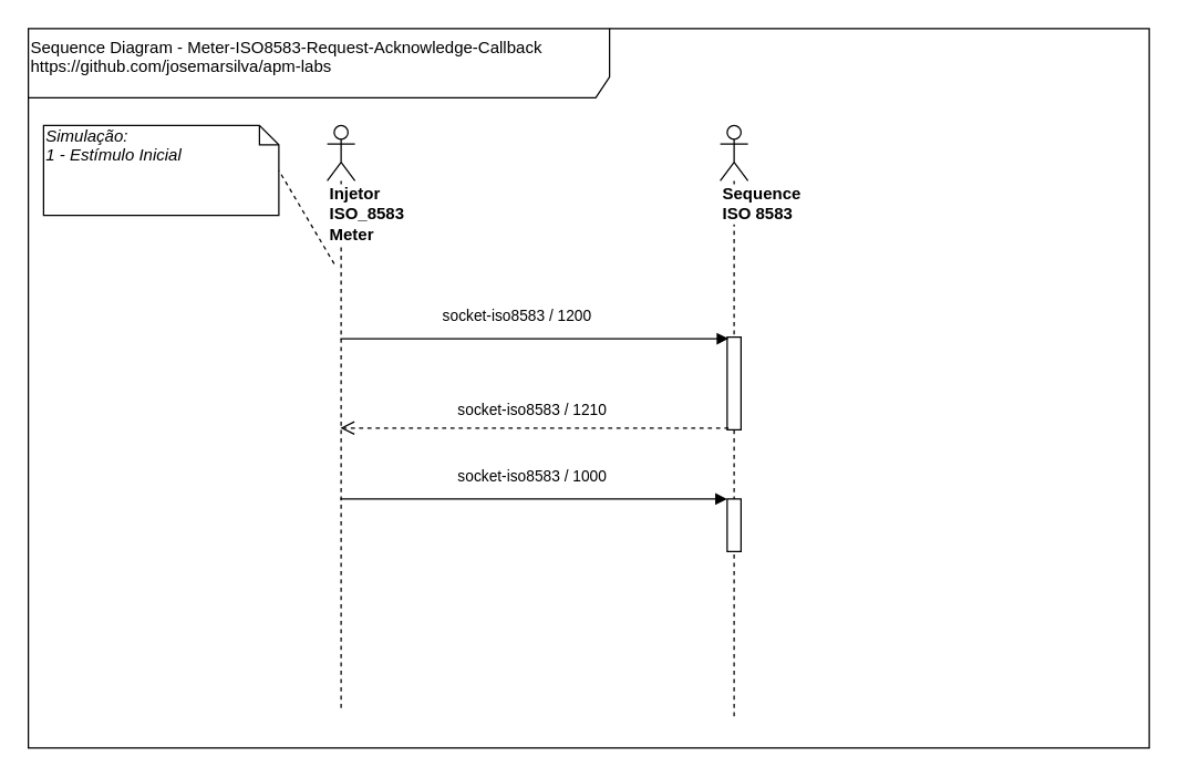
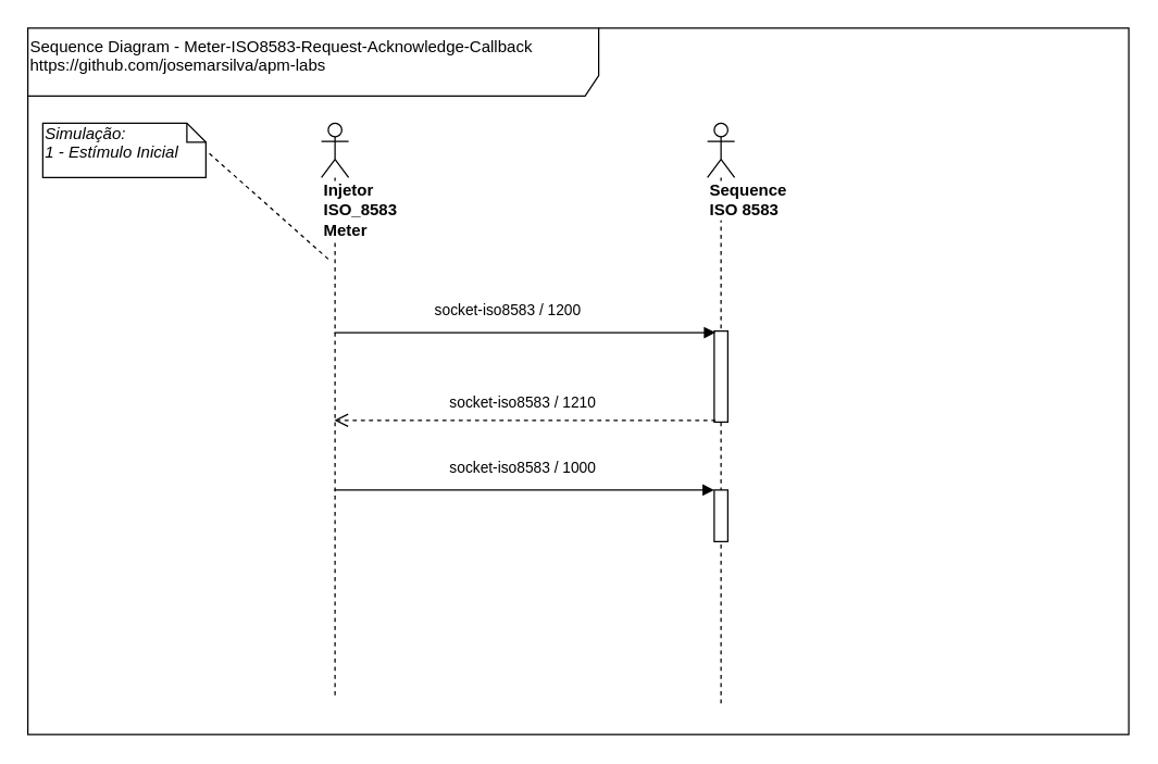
  <mxCell id="0" />
  <mxCell id="1" parent="0" />
  <mxCell id="2" value="&lt;div&gt;&lt;/div&gt;Sequence Diagram - Meter-ISO8583-Request-Acknowledge-Callback&lt;br&gt;https://github.com/josemarsilva/apm-labs&lt;div&gt;&lt;br&gt;&lt;/div&gt;" style="shape=umlFrame;whiteSpace=wrap;html=1;width=420;height=50;verticalAlign=top;align=left;" parent="1" vertex="1"><mxGeometry x="20" y="20" width="810" height="520" as="geometry" /></mxCell>
  <mxCell id="3" value="&lt;span&gt;Injetor&amp;nbsp;&lt;br&gt;ISO_8583&lt;br&gt;&lt;/span&gt;Meter&lt;span&gt;&lt;br&gt;&lt;/span&gt;" style="shape=umlLifeline;participant=umlActor;perimeter=lifelinePerimeter;whiteSpace=wrap;html=1;container=1;collapsible=0;recursiveResize=0;verticalAlign=top;spacingTop=36;labelBackgroundColor=#ffffff;outlineConnect=0;align=left;fontStyle=1" parent="1" vertex="1"><mxGeometry x="236" y="90" width="20" height="423" as="geometry" /></mxCell>
  <mxCell id="4" value="Sequence&lt;br&gt;ISO 8583" style="shape=umlLifeline;participant=umlActor;perimeter=lifelinePerimeter;whiteSpace=wrap;html=1;container=1;collapsible=0;recursiveResize=0;verticalAlign=top;spacingTop=36;labelBackgroundColor=#ffffff;outlineConnect=0;align=left;fontStyle=1" parent="1" vertex="1"><mxGeometry x="520" y="90" width="20" height="430" as="geometry" /></mxCell>
  <mxCell id="5" value="" style="html=1;points=[];perimeter=orthogonalPerimeter;" parent="4" vertex="1"><mxGeometry x="5" y="153" width="10" height="67" as="geometry" /></mxCell>
  <mxCell id="6" value="" style="html=1;points=[];perimeter=orthogonalPerimeter;" parent="4" vertex="1"><mxGeometry x="5" y="270" width="10" height="38" as="geometry" /></mxCell>
  <mxCell id="7" value="socket-iso8583 / 1200" style="html=1;verticalAlign=bottom;endArrow=block;entryX=0.1;entryY=0.017;entryPerimeter=0;" parent="1" source="3" target="5" edge="1"><mxGeometry x="-0.091" y="7" relative="1" as="geometry"><mxPoint x="263" y="244" as="sourcePoint" /><mxPoint x="1251" y="306" as="targetPoint" /><mxPoint as="offset" /></mxGeometry></mxCell>
  <mxCell id="8" value="socket-iso8583 / 1210" style="html=1;verticalAlign=bottom;endArrow=open;dashed=1;endSize=8;exitX=0.1;exitY=0.981;exitPerimeter=0;" parent="1" source="5" target="3" edge="1"><mxGeometry x="0.016" y="-4" relative="1" as="geometry"><mxPoint x="245.5" y="743" as="targetPoint" /><mxPoint as="offset" /><mxPoint x="525" y="743" as="sourcePoint" /></mxGeometry></mxCell>
  <mxCell id="9" value="socket-iso8583 / 1000" style="html=1;verticalAlign=bottom;endArrow=block;entryX=0;entryY=0;" parent="1" source="3" target="6" edge="1"><mxGeometry x="-0.016" y="7" relative="1" as="geometry"><mxPoint x="301" y="360" as="sourcePoint" /><mxPoint as="offset" /></mxGeometry></mxCell>
- <mxCell id="10" value="&lt;span&gt;Simulação:&lt;/span&gt;&lt;br&gt;1 - Estímulo Inicial" style="shape=note;whiteSpace=wrap;html=1;size=14;verticalAlign=top;align=left;spacingTop=-6;fontStyle=2" parent="1" vertex="1"><mxGeometry x="31" y="90" width="170" height="65" as="geometry" /></mxCell>
+ <mxCell id="10" value="&lt;span&gt;Simulação:&lt;/span&gt;&lt;br&gt;1 - Estímulo Inicial" style="shape=note;whiteSpace=wrap;html=1;size=14;verticalAlign=top;align=left;spacingTop=-6;fontStyle=2" parent="1" vertex="1"><mxGeometry x="31" y="90" width="120" height="40" as="geometry" /></mxCell>
  <mxCell id="11" value="" style="html=1;verticalAlign=bottom;endArrow=none;dashed=1;endSize=8;endFill=0;entryX=1;entryY=0.5;" parent="1" target="10" edge="1"><mxGeometry relative="1" as="geometry"><mxPoint x="241" y="190" as="sourcePoint" /><mxPoint x="-89" y="200" as="targetPoint" /></mxGeometry></mxCell>
